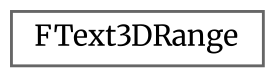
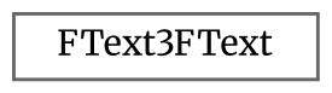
  digraph {
    rankdir=TB
    fontname=Merriweather
-   n1 [color=grey40 fillcolor=white fontname=Merriweather fontsize=10 height=0.2 label=FText3DRange shape=box style=filled width=0.4]
+   n1 [color=grey40 fillcolor=white fontname=Merriweather fontsize=10 height=0.2 label=FText3FText shape=box style=filled width=0.4]
  }
